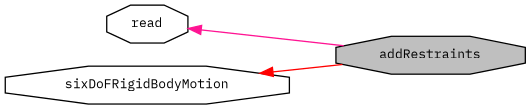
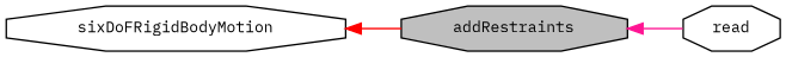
  digraph {
    fontname="IBM Plex Mono"
    rankdir=LR
    node [color=black fontname="IBM Plex Mono" fontsize=10 shape=octagon]
    edge [dir=back fontname="IBM Plex Mono" fontsize=10 labelfontname=FreeSans labelfontsize=10 style=solid]
    n1 [fillcolor=grey75 fontcolor=black height=0.2 label=addRestraints style=filled width=0.4]
    n2 [height=0.2 label=read width=0.4]
    n3 [height=0.2 label=sixDoFRigidBodyMotion width=0.4]
-   n2 -> n1 [color=deeppink]
+   n1 -> n2 [color=deeppink]
    n3 -> n1 [color=red]
  }
